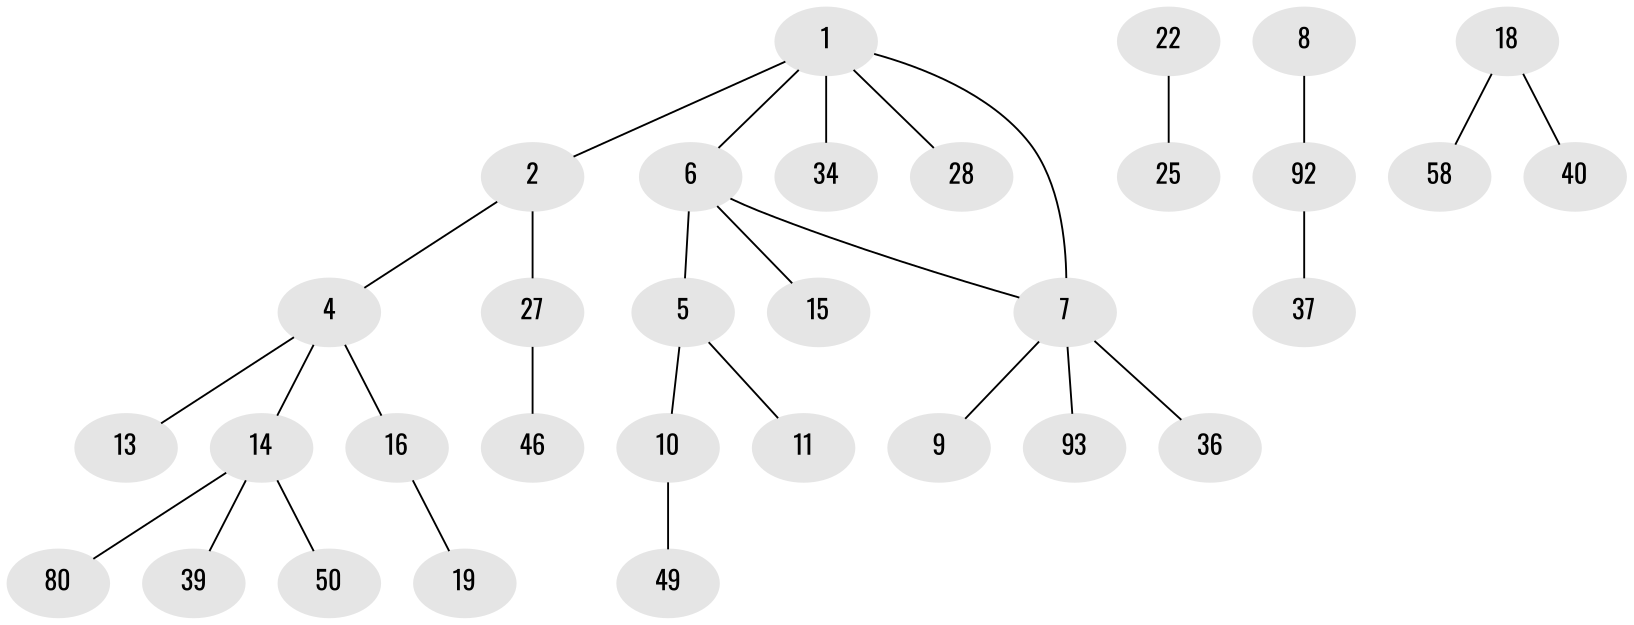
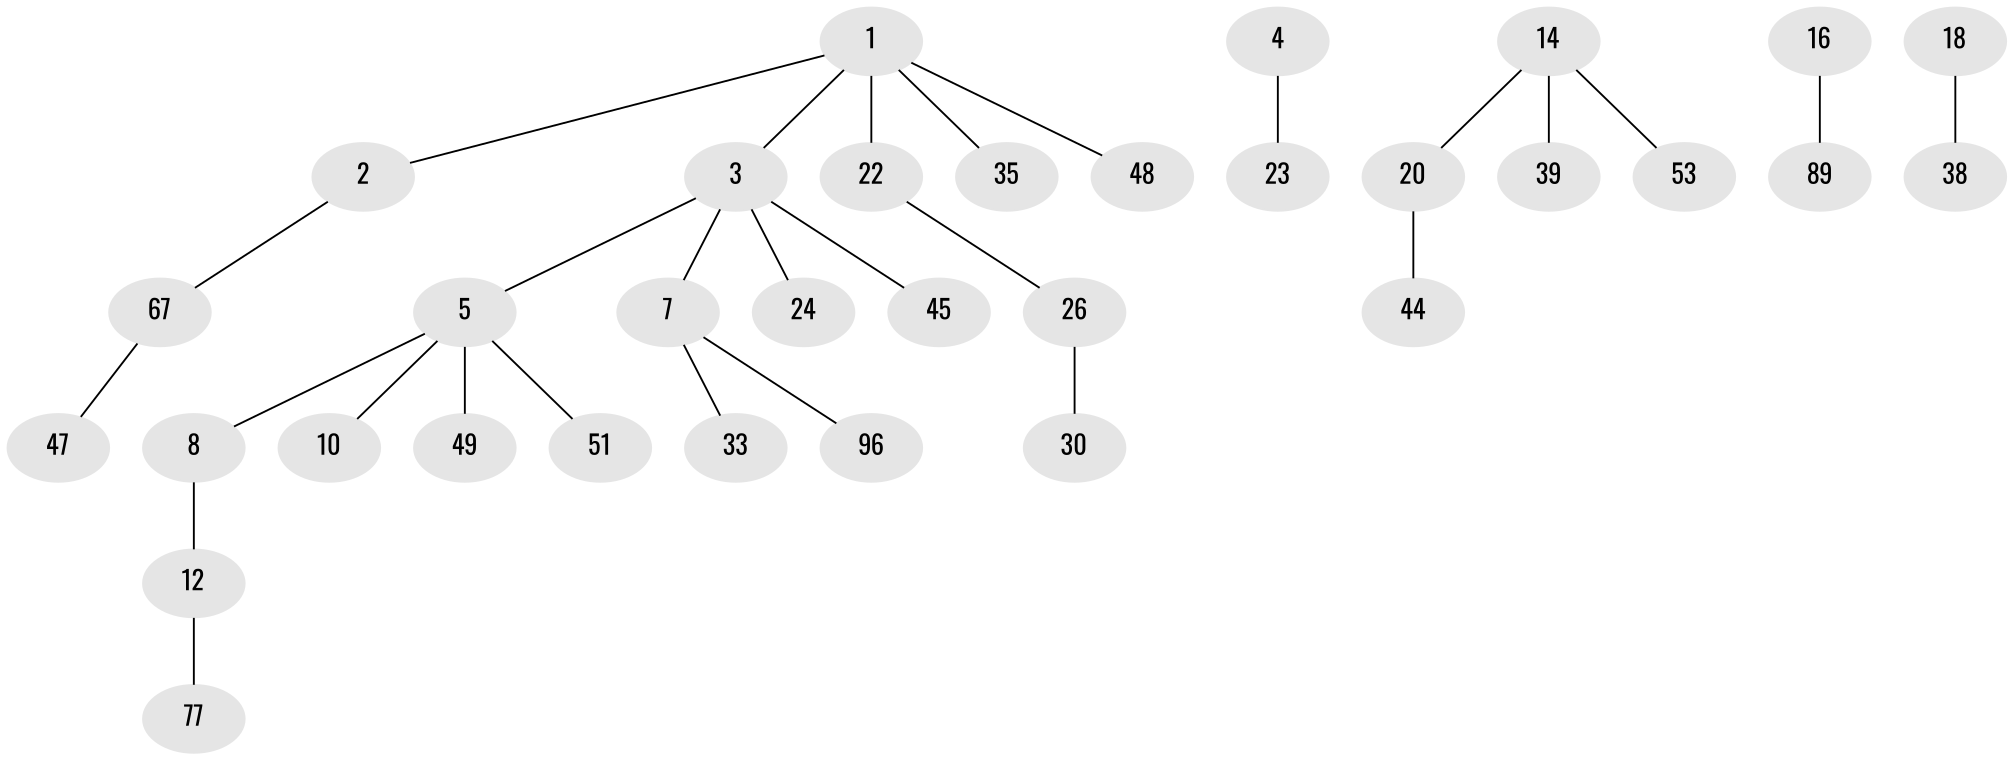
  graph {
    fontname=Oswald
    node [color=gray90 fontname=Oswald style=filled]
    edge [fontname=Oswald]
    1 [super="+29"]
    2 [super="+11"]
-   3 [super="+32" label=6]
+   3 [super="+32"]
    22
-   34
-   48 [label=28]
+   34 [label=35]
+   48
    4 [super="+42"]
-   27 [super="+28"]
+   27 [super="+28" label=67]
    5 [super="+43"]
    7 [super="+15"]
-   45 [label=15]
-   26 [super="+41" label=25]
-   13
+   24 [super="+31"]
+   45
+   26 [super="+41"]
+   13 [label=23]
    14 [super="+17"]
    16
-   47 [label=46]
+   47
    8
    10 [super="+25"]
    49
-   51 [label=11]
-   9 [super="+46"]
-   33 [label=93]
-   36
-   20 [super="+21" label=80]
+   51
+   33
+   36 [label=96]
+   20 [super="+21"]
    39
-   50
-   19 [super="+53"]
-   12 [super="+23" label=92]
+   50 [label=53]
+   19 [super="+53" label=89]
+   12 [super="+23"]
    18 [super="+35"]
-   38 [label=58]
-   40
-   37
+   38
+   37 [label=77]
+   44
+   30 [super="+52"]
    1 -- 2
    1 -- 3
-   1 -- 7
+   1 -- 22
    1 -- 34
    1 -- 48
-   2 -- 4
    2 -- 27
    3 -- 5
    3 -- 7
+   3 -- 24
    3 -- 45
    22 -- 26
    4 -- 13
-   4 -- 14
-   4 -- 16
    27 -- 47
+   5 -- 8
    5 -- 10
-   10 -- 49
+   5 -- 49
    5 -- 51
-   7 -- 9
    7 -- 33
    7 -- 36
+   26 -- 30
    14 -- 20
    14 -- 39
    14 -- 50
    16 -- 19
    8 -- 12
+   20 -- 44
    12 -- 37
    18 -- 38
-   18 -- 40
  }
